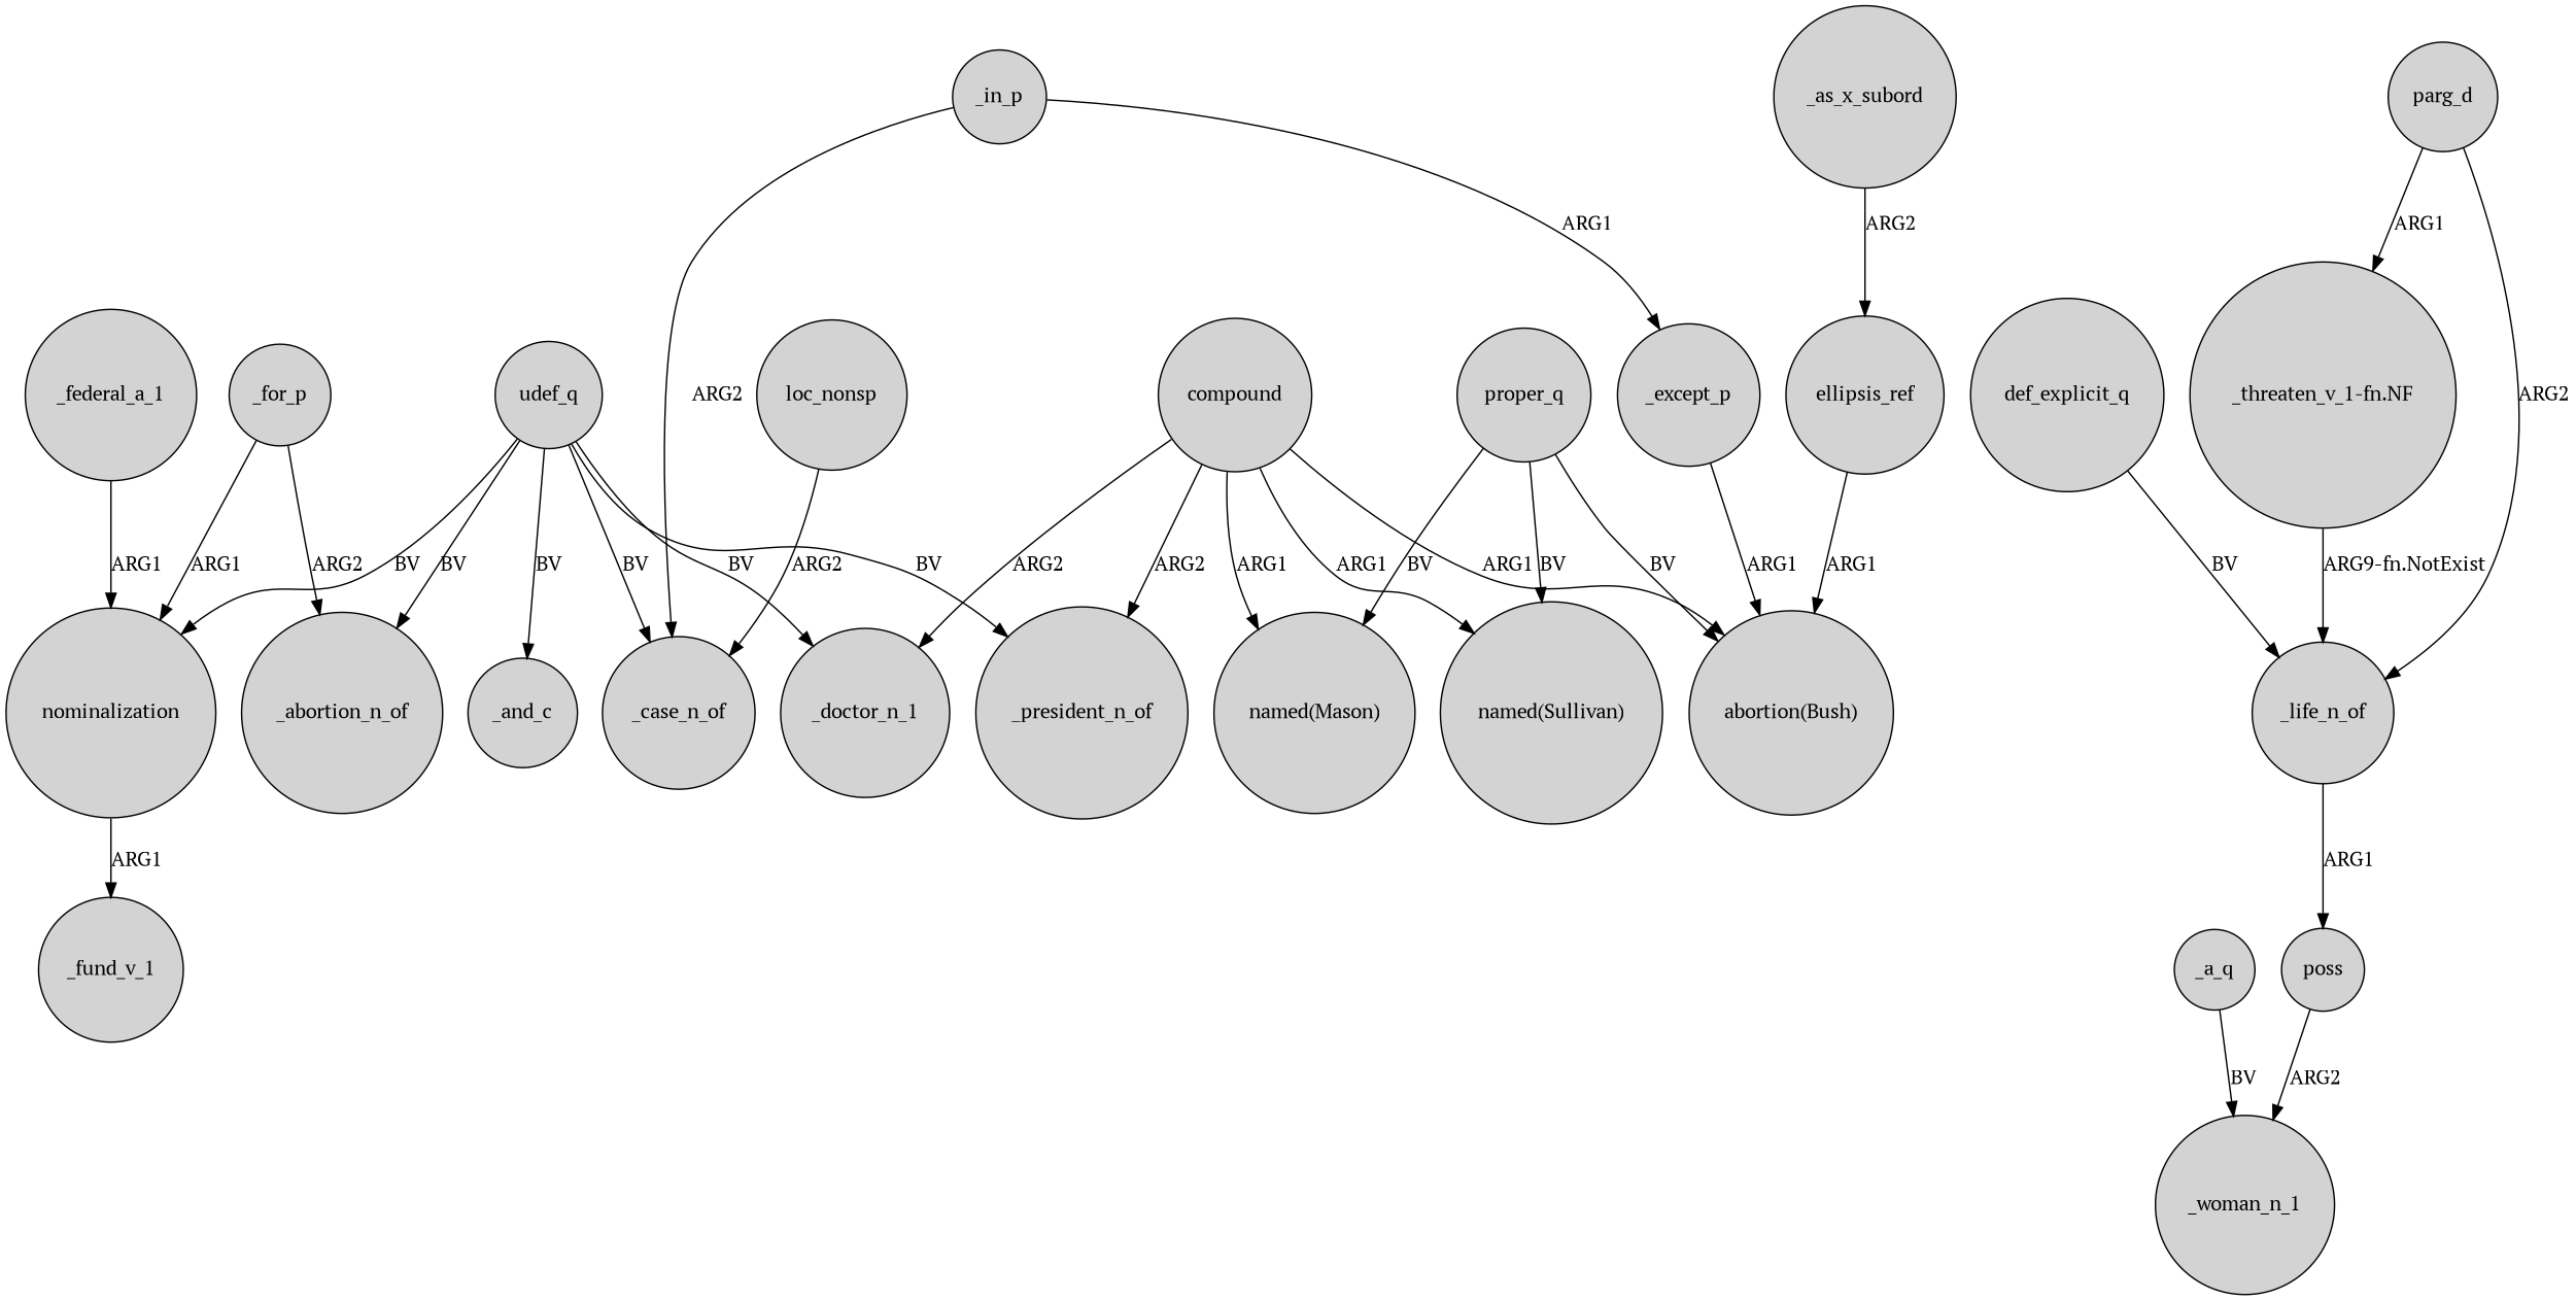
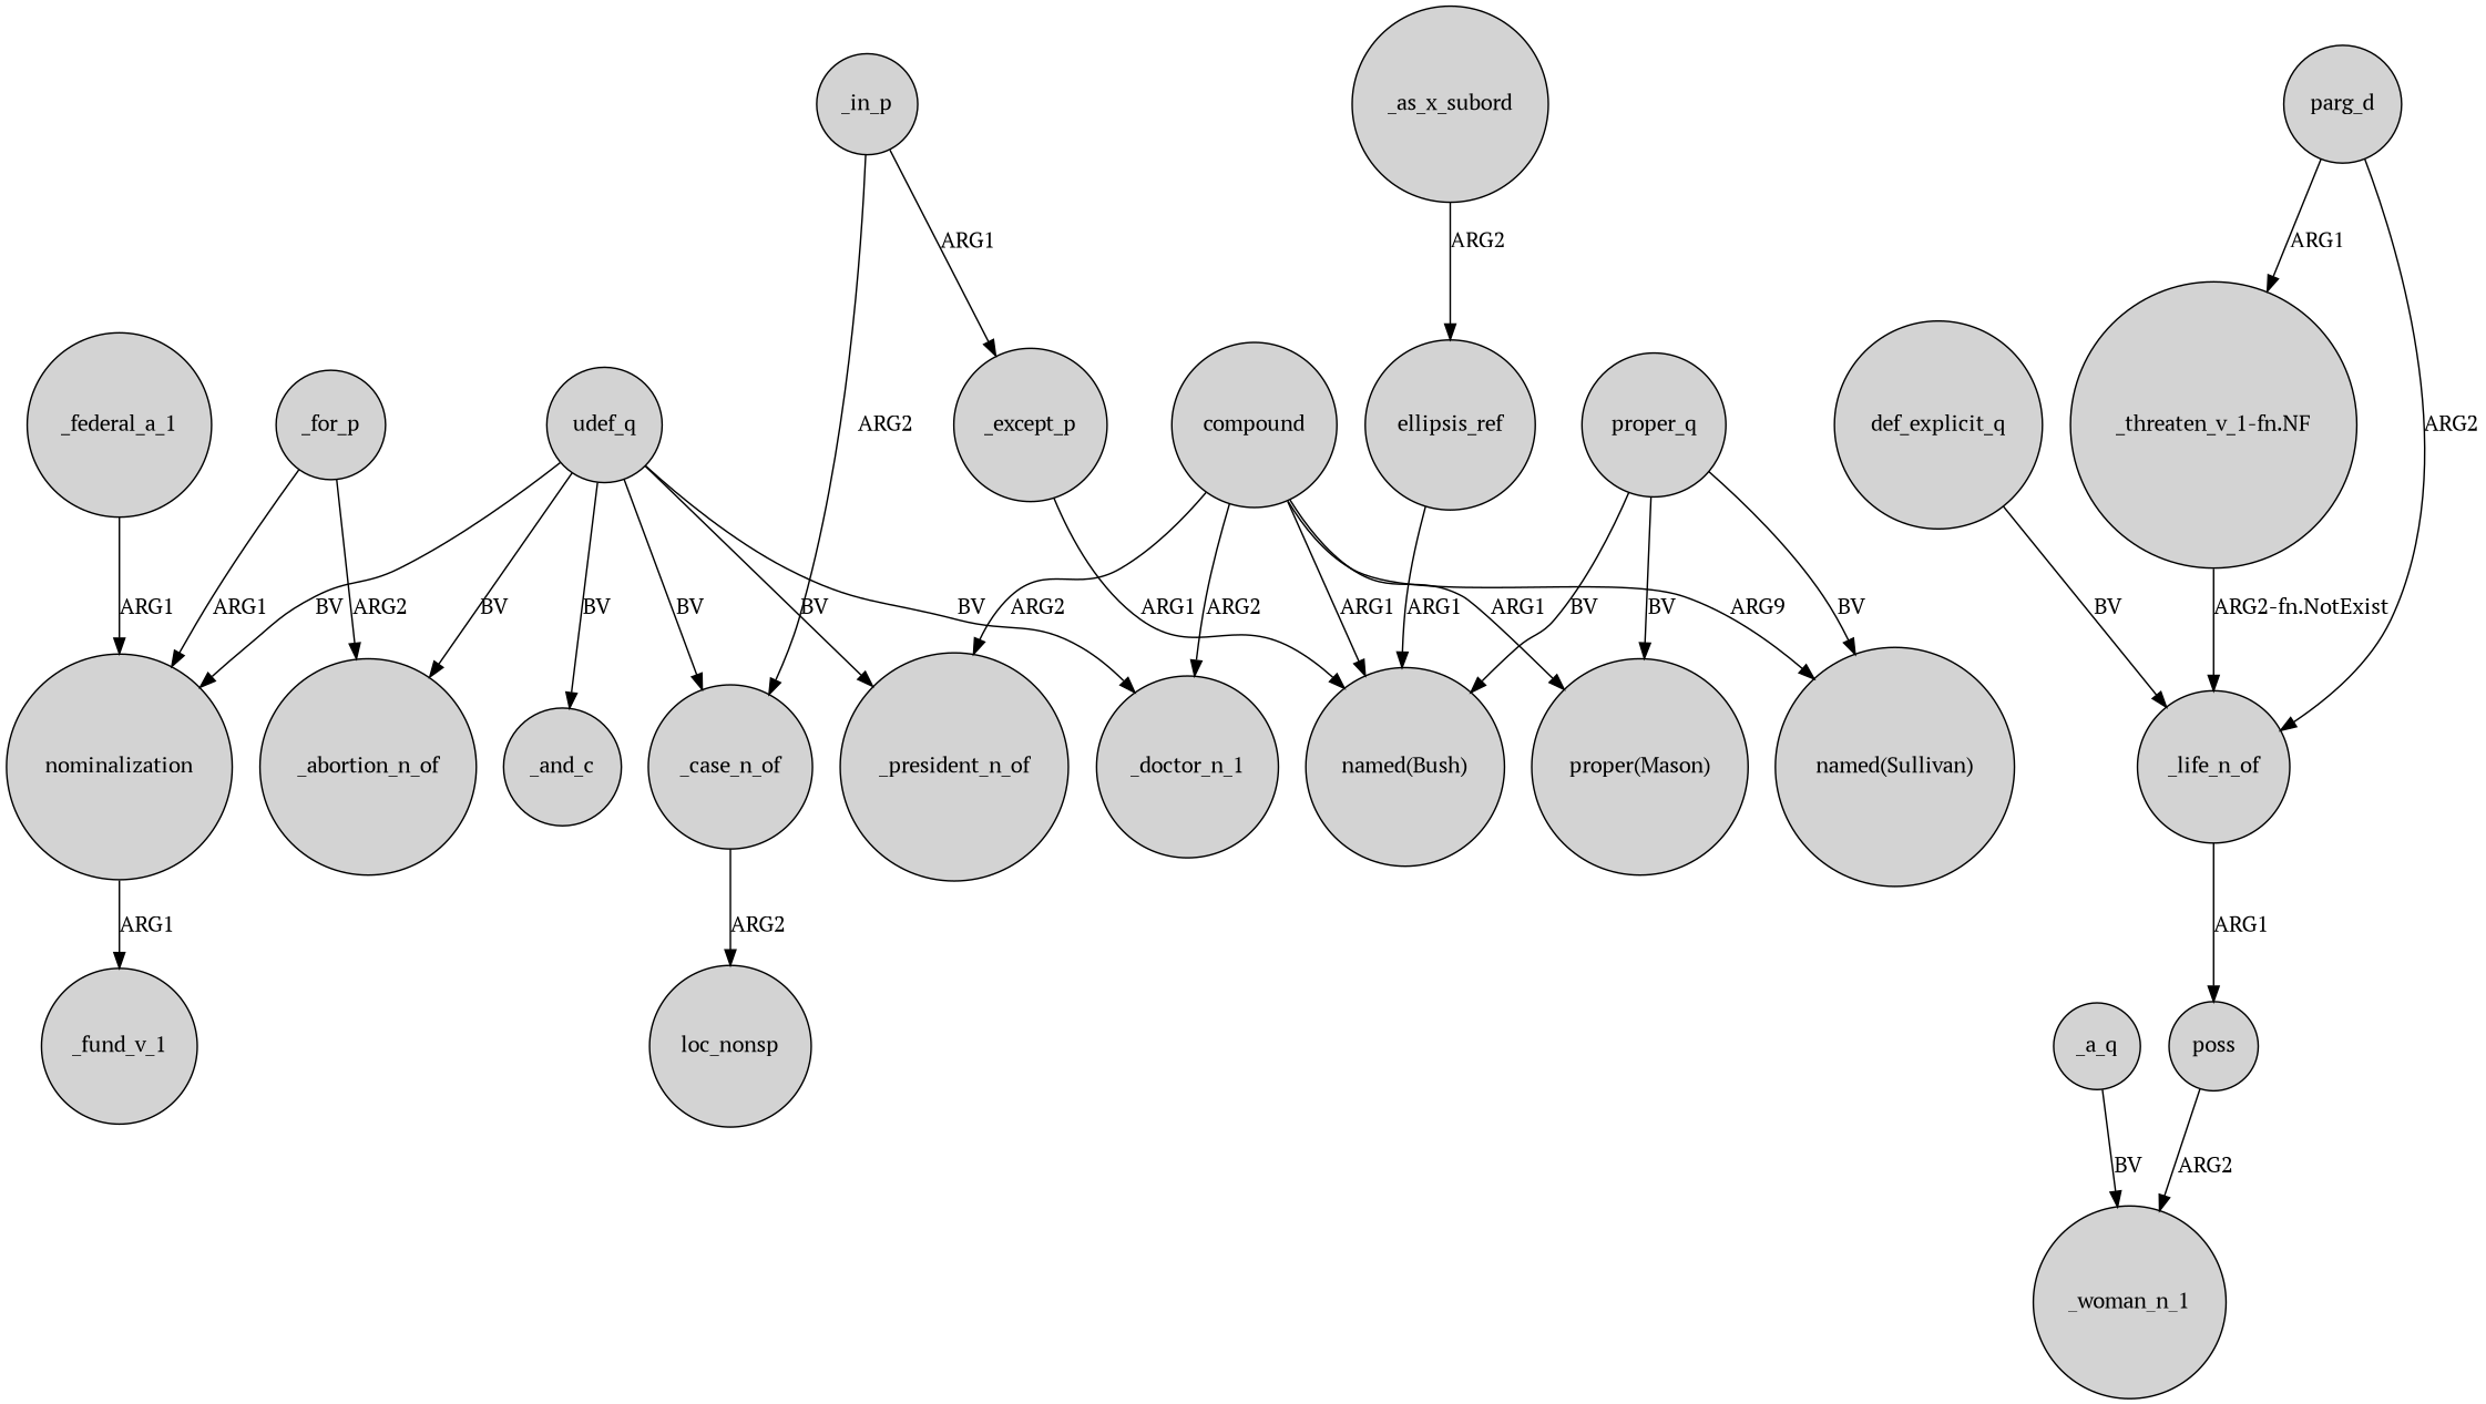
  digraph {
    fontname="PT Serif"
    node [fontname="PT Serif" shape=circle style=filled]
    edge [fontname="PT Serif"]
    compound
    _doctor_n_1
    _president_n_of
-   "named(Bush)" [label="abortion(Bush)"]
-   "named(Mason)"
+   "named(Bush)"
+   "named(Mason)" [label="proper(Mason)"]
    "named(Sullivan)"
    _for_p
    _abortion_n_of
    nominalization
    _fund_v_1
    "_threaten_v_1-fn.NF"
    _life_n_of
    poss
    def_explicit_q
    parg_d
    _except_p
    proper_q
    ellipsis_ref
    loc_nonsp
    _case_n_of
    udef_q
    _and_c
    _woman_n_1
    _in_p
    _as_x_subord
    _federal_a_1
    _a_q
    compound -> _doctor_n_1 [label=ARG2]
    compound -> _president_n_of [label=ARG2]
    compound -> "named(Bush)" [label=ARG1]
    compound -> "named(Mason)" [label=ARG1]
-   compound -> "named(Sullivan)" [label=ARG1]
+   compound -> "named(Sullivan)" [label=ARG9]
    _for_p -> _abortion_n_of [label=ARG2]
    _for_p -> nominalization [label=ARG1]
    nominalization -> _fund_v_1 [label=ARG1]
-   "_threaten_v_1-fn.NF" -> _life_n_of [label="ARG9-fn.NotExist"]
+   "_threaten_v_1-fn.NF" -> _life_n_of [label="ARG2-fn.NotExist"]
    _life_n_of -> poss [label=ARG1]
    poss -> _woman_n_1 [label=ARG2]
    def_explicit_q -> _life_n_of [label=BV]
    parg_d -> "_threaten_v_1-fn.NF" [label=ARG1]
    parg_d -> _life_n_of [label=ARG2]
    _except_p -> "named(Bush)" [label=ARG1]
    proper_q -> "named(Bush)" [label=BV]
    proper_q -> "named(Mason)" [label=BV]
    proper_q -> "named(Sullivan)" [label=BV]
    ellipsis_ref -> "named(Bush)" [label=ARG1]
-   loc_nonsp -> _case_n_of [label=ARG2]
+   _case_n_of -> loc_nonsp [label=ARG2]
    udef_q -> _doctor_n_1 [label=BV]
    udef_q -> _president_n_of [label=BV]
    udef_q -> _abortion_n_of [label=BV]
    udef_q -> nominalization [label=BV]
    udef_q -> _case_n_of [label=BV]
    udef_q -> _and_c [label=BV]
    _in_p -> _except_p [label=ARG1]
    _in_p -> _case_n_of [label=ARG2]
    _as_x_subord -> ellipsis_ref [label=ARG2]
    _federal_a_1 -> nominalization [label=ARG1]
    _a_q -> _woman_n_1 [label=BV]
  }
